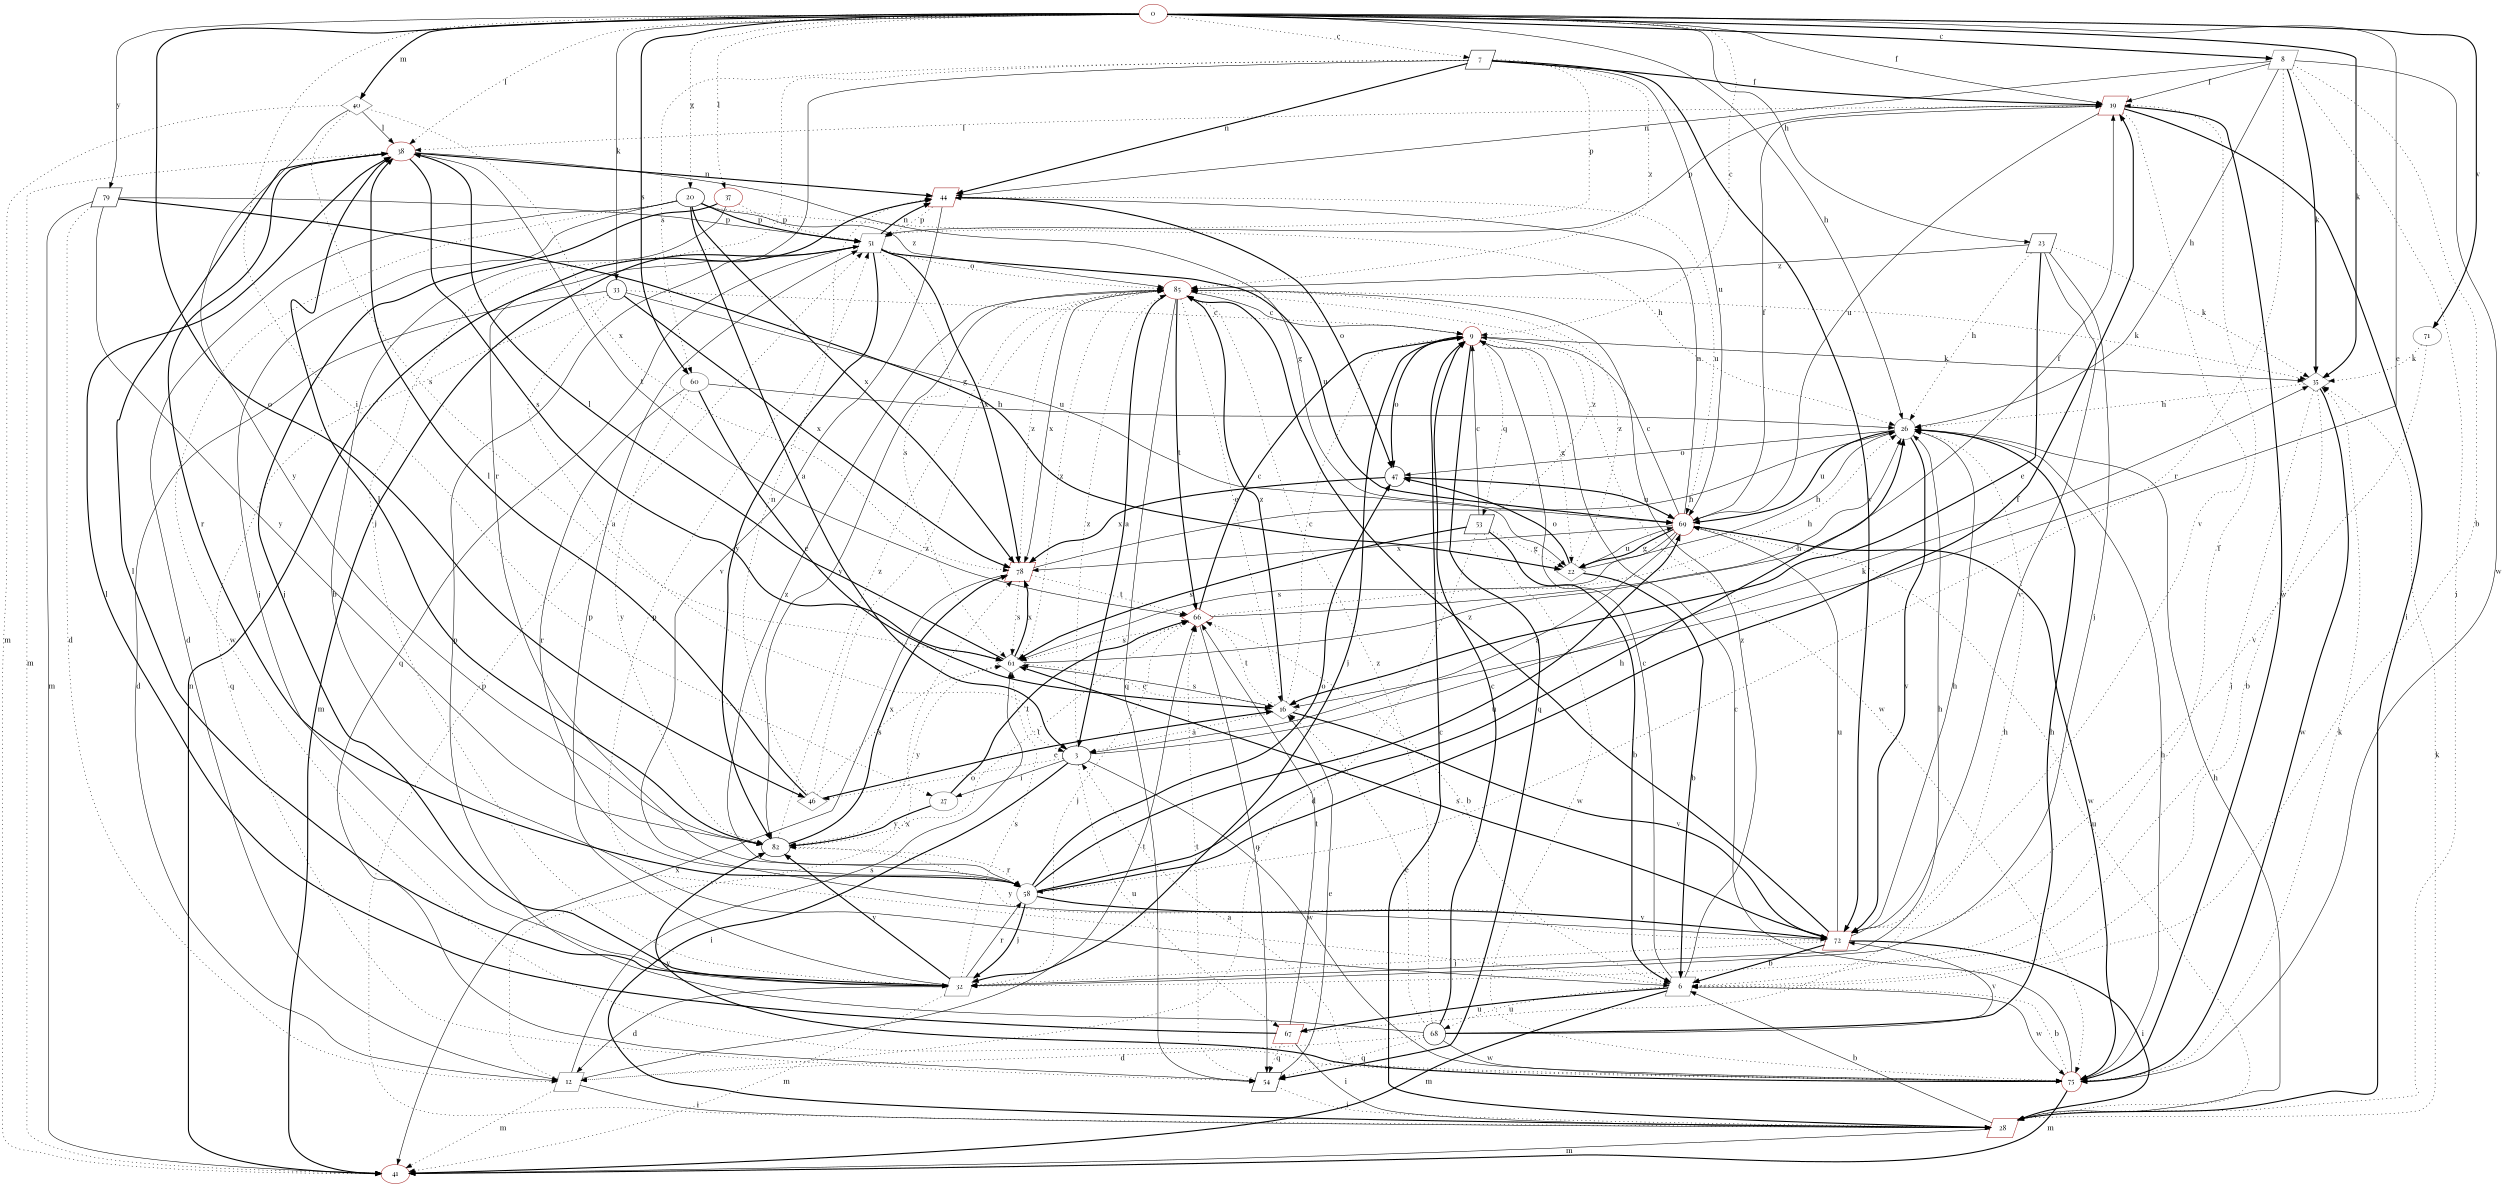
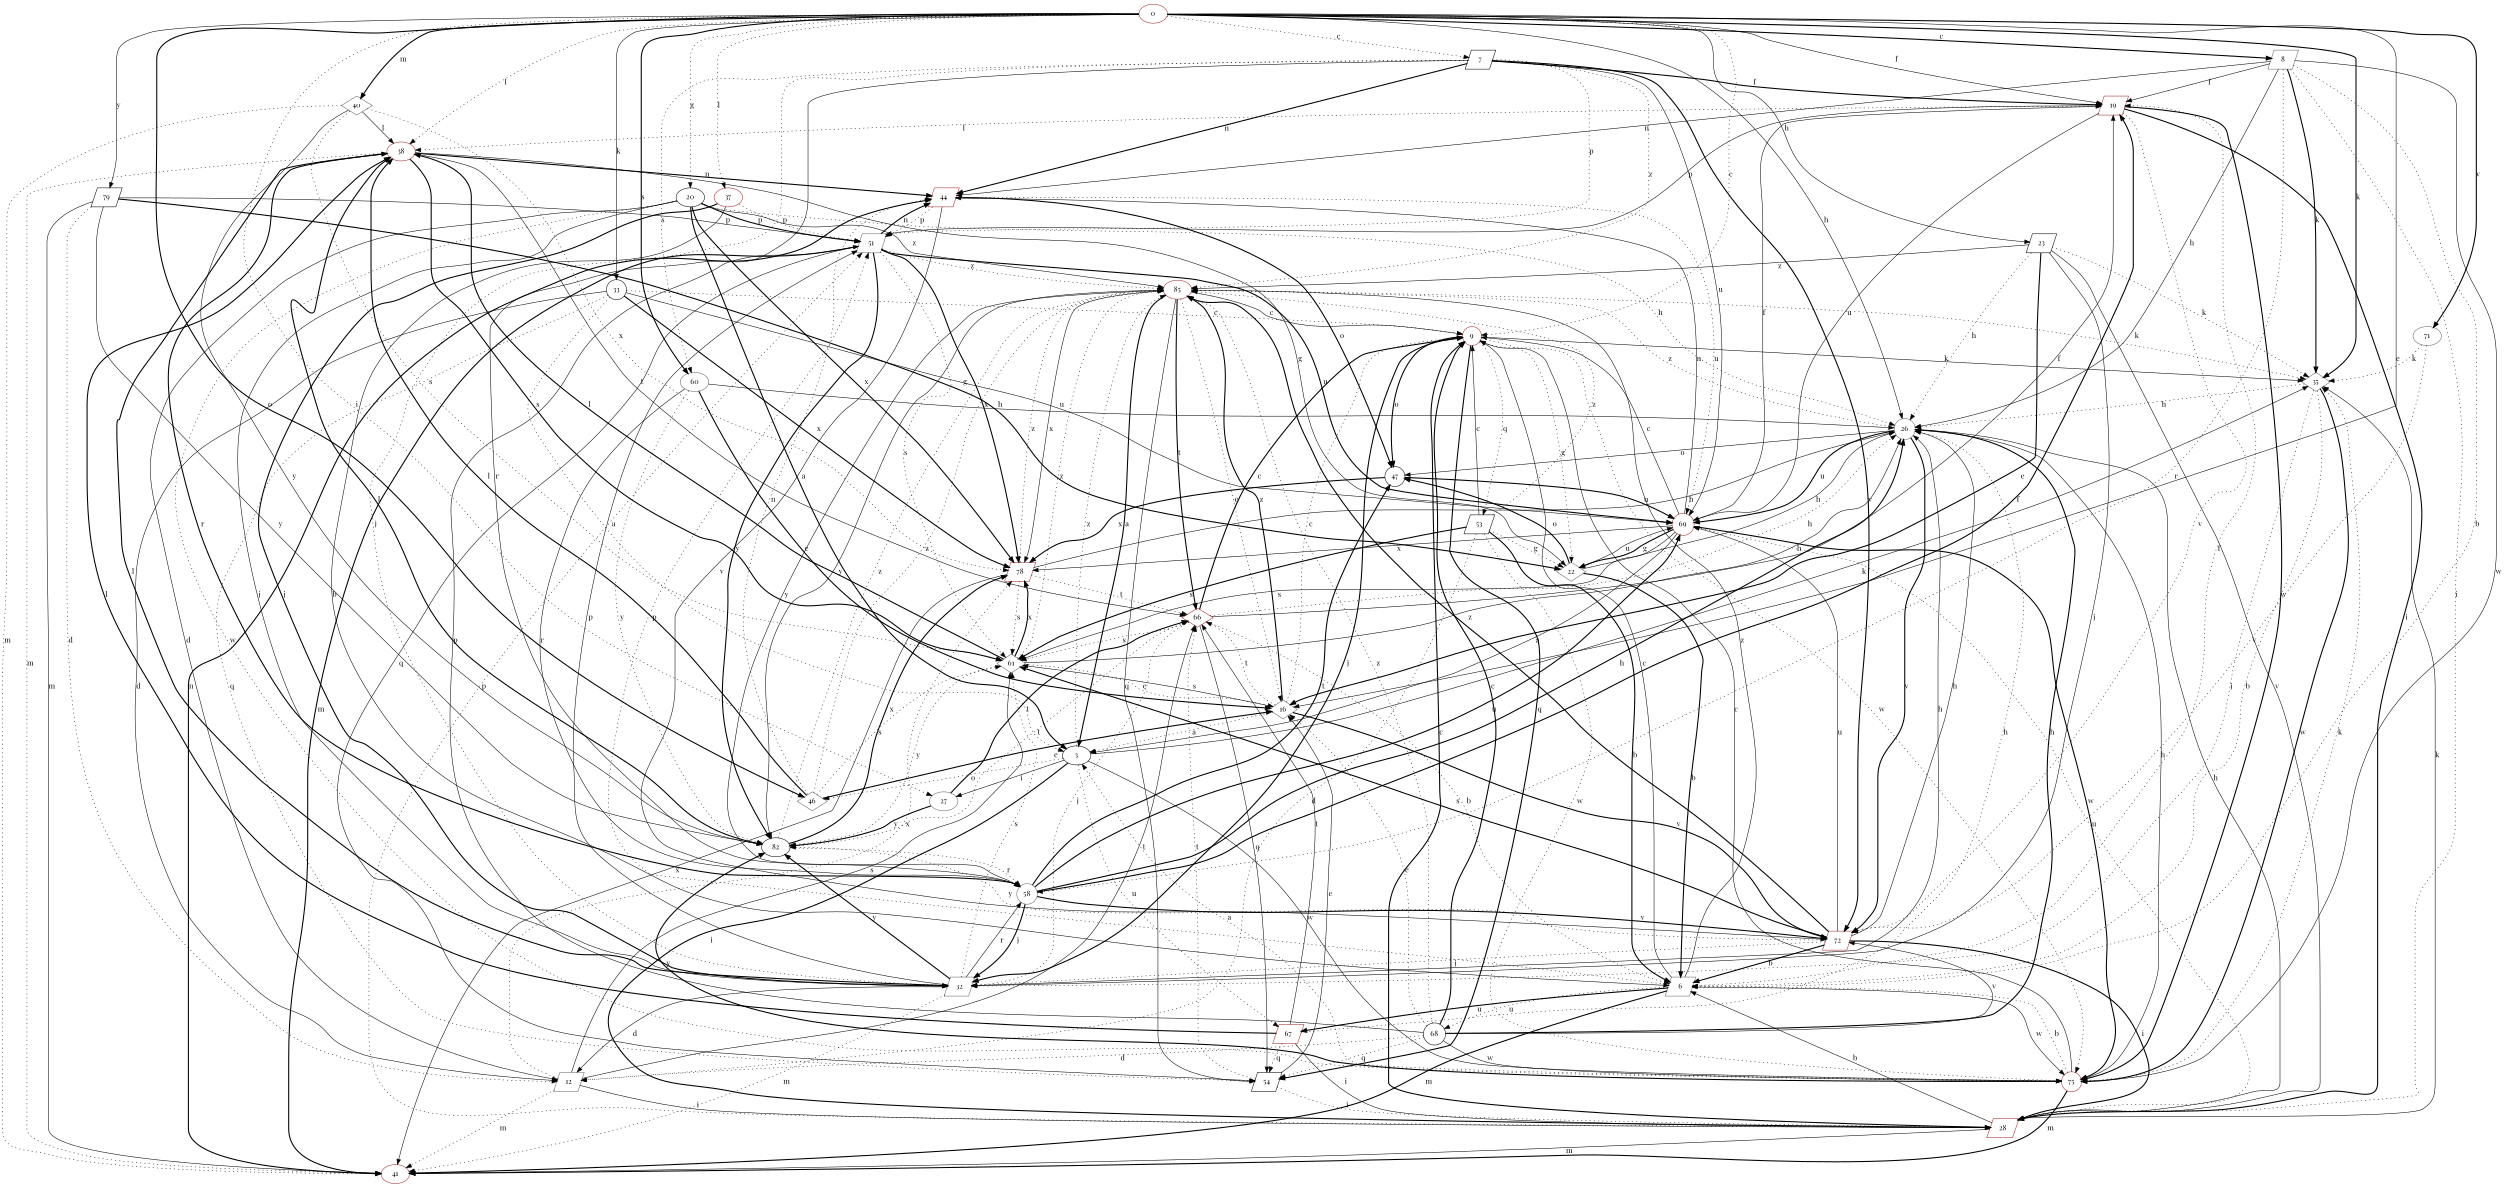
  strict digraph {
    fontname="Playfair Display"
    node [color=gray40 fontname="Playfair Display" shape=parallelogram]
    edge [fontname="Playfair Display" style=dotted]
    0 [color=brown shape=ellipse]
    7 [color=black]
    8
    9 [color=brown shape=circle]
    16 [shape=diamond]
    19 [color=brown]
    20 [color=black shape=ellipse]
    23 [color=black]
    26 [shape=circle]
    27 [shape=ellipse]
    33 [color=black shape=circle]
    35 [shape=diamond]
    37 [color=brown shape=ellipse]
    38 [color=brown shape=ellipse]
    40 [shape=diamond]
    46 [shape=diamond]
    60 [shape=ellipse]
    71 [shape=ellipse]
    79 [color=black]
    85 [color=brown shape=ellipse]
    51
    32
    44 [color=brown]
    58 [shape=circle]
    69 [color=brown shape=circle]
    72 [color=brown]
    28 [color=brown]
    75 [color=brown shape=circle]
    6
    22 [shape=diamond]
    47 [color=black shape=circle]
    53 [color=black]
    54 [color=black]
    3 [color=black shape=ellipse]
    61 [shape=diamond]
    66 [color=brown shape=diamond]
    12
    78 [color=brown]
    82 [color=black shape=ellipse]
    41 [color=brown shape=ellipse]
    67 [color=brown]
    68 [color=black shape=circle]
    0 -> 7 [label=c]
    0 -> 8 [label=c style=bold]
    0 -> 9 [label=c]
    0 -> 16 [label=e style=solid]
    0 -> 19 [label=f style=solid]
    0 -> 20 [label=g]
    0 -> 23 [label=h style=solid]
    0 -> 26 [label=h style=solid]
    0 -> 27 [label=i]
    0 -> 33 [label=k style=solid]
    0 -> 35 [label=k style=bold]
    0 -> 37 [label=l]
    0 -> 38 [label=l]
    0 -> 40 [label=m style=bold]
    0 -> 46 [label=o style=bold]
    0 -> 60 [label=s style=bold]
    0 -> 71 [label=v style=bold]
    0 -> 79 [label=y style=solid]
    7 -> 19 [label=f style=bold]
    7 -> 60 [label=s]
    7 -> 85 [label=z]
    7 -> 51 [label=p]
    7 -> 32 [label=j]
    7 -> 44 [label=n style=bold]
    7 -> 58 [label=r style=solid]
    7 -> 69 [label=u style=solid]
    7 -> 72 [label=v style=bold]
    8 -> 19 [label=f style=solid]
    8 -> 26 [label=h style=solid]
    8 -> 35 [label=k style=bold]
    8 -> 44 [label=n style=solid]
    8 -> 58 [label=r]
    8 -> 28 [label=i]
    8 -> 75 [label=w style=solid]
    8 -> 6 [label=b]
    9 -> 35 [label=k style=solid]
    9 -> 32 [label=j style=bold]
    9 -> 75 [label=w]
    9 -> 22 [label=g]
    9 -> 47 [label=o style=bold]
    9 -> 53 [label=q]
    9 -> 54 [label=q style=bold]
    16 -> 9 [label=c]
    16 -> 85 [label=z style=bold]
    16 -> 72 [label=v style=bold]
    16 -> 3 [label=a]
    16 -> 61 [label=s style=solid]
    16 -> 66 [label=t]
    19 -> 38 [label=l]
    19 -> 51 [label=p style=solid]
    19 -> 69 [label=u style=solid]
    19 -> 72 [label=v]
    19 -> 28 [label=i style=bold]
    19 -> 75 [label=w style=bold]
    20 -> 26 [label=h]
    20 -> 85 [label=z style=solid]
    20 -> 51 [label=p style=bold]
    20 -> 32 [label=j style=solid]
    20 -> 75 [label=w]
    20 -> 3 [label=a style=bold]
    20 -> 12 [label=d style=solid]
    20 -> 78 [label=x style=bold]
    23 -> 16 [label=e style=bold]
    23 -> 26 [label=h]
    23 -> 35 [label=k]
    23 -> 85 [label=z style=solid]
    23 -> 32 [label=j style=solid]
-   23 -> 72 [label=v style=solid]
+   23 -> 28 [label=v style=solid]
    26 -> 69 [label=u style=bold]
    26 -> 72 [label=v style=bold]
    26 -> 47 [label=o style=solid]
    27 -> 66 [label=t style=bold]
    27 -> 82 [label=y style=bold]
    33 -> 9 [label=c]
    33 -> 69 [label=u style=solid]
    33 -> 54 [label=q]
    33 -> 3 [label=a]
    33 -> 12 [label=d style=solid]
    33 -> 78 [label=x style=bold]
    35 -> 26 [label=h]
    35 -> 32 [label=j]
    35 -> 75 [label=w style=bold]
    35 -> 6 [label=b]
    37 -> 51 [label=p]
    37 -> 32 [label=j style=bold]
    37 -> 6 [label=b style=solid]
    38 -> 44 [label=n style=bold]
    38 -> 58 [label=r style=bold]
    38 -> 22 [label=g style=solid]
    38 -> 61 [label=s style=bold]
    38 -> 66 [label=t style=solid]
    38 -> 41 [label=m]
    40 -> 38 [label=l style=solid]
    40 -> 61 [label=s]
    40 -> 78 [label=x]
    40 -> 82 [label=y style=solid]
    40 -> 41 [label=m]
    46 -> 16 [label=e style=bold]
    46 -> 38 [label=l style=bold]
    46 -> 85 [label=z]
    46 -> 44 [label=n]
    46 -> 61 [label=s]
    60 -> 16 [label=e style=bold]
    60 -> 26 [label=h style=solid]
    60 -> 58 [label=r style=solid]
    60 -> 82 [label=y]
    71 -> 35 [label=k]
    71 -> 72 [label=v]
    79 -> 51 [label=p style=solid]
    79 -> 22 [label=g style=bold]
    79 -> 12 [label=d]
    79 -> 82 [label=y style=solid]
    79 -> 41 [label=m style=solid]
    85 -> 9 [label=c style=solid]
    85 -> 16 [label=e]
    85 -> 35 [label=k]
    85 -> 54 [label=q style=solid]
    85 -> 3 [label=a style=bold]
    85 -> 66 [label=t style=bold]
    85 -> 78 [label=x style=solid]
    85 -> 82 [label=y style=solid]
-   51 -> 85 [label=o]
+   51 -> 85 [label=z]
    51 -> 44 [label=n style=bold]
    51 -> 69 [label=u style=bold]
    51 -> 54 [label=q style=solid]
    51 -> 61 [label=s]
    51 -> 78 [label=x style=bold]
    51 -> 82 [label=y style=bold]
    51 -> 41 [label=m style=bold]
    32 -> 26 [label=h style=solid]
    32 -> 38 [label=l style=bold]
    32 -> 51 [label=p style=solid]
    32 -> 58 [label=r style=solid]
    32 -> 61 [label=s]
    32 -> 12 [label=d style=solid]
    32 -> 82 [label=y style=bold]
    32 -> 41 [label=m]
    44 -> 51 [label=p]
    44 -> 69 [label=u]
    44 -> 72 [label=v style=solid]
    44 -> 47 [label=o style=bold]
    58 -> 19 [label=f style=bold]
    58 -> 26 [label=h style=bold]
-   58 -> 85 [label=z style=solid]
+   58 -> 85 [label=y style=solid]
    58 -> 32 [label=j style=bold]
    58 -> 69 [label=u style=bold]
    58 -> 72 [label=v style=bold]
-   58 -> 47 [label=o style=bold]
+   58 -> 47 [label=t style=bold]
    69 -> 9 [label=c style=solid]
    69 -> 19 [label=f style=solid]
    69 -> 44 [label=n style=solid]
    69 -> 75 [label=w style=bold]
    69 -> 22 [label=g style=bold]
    69 -> 3 [label=a style=solid]
    69 -> 61 [label=s style=solid]
    69 -> 78 [label=x style=solid]
    72 -> 26 [label=h style=solid]
    72 -> 85 [label=z style=bold]
    72 -> 32 [label=j]
    72 -> 69 [label=u style=solid]
    72 -> 28 [label=i style=bold]
    72 -> 6 [label=b style=bold]
    72 -> 61 [label=s style=bold]
    72 -> 82 [label=y]
    28 -> 9 [label=c style=bold]
    28 -> 26 [label=h style=solid]
-   28 -> 35 [label=k]
+   28 -> 35 [label=k style=solid]
    28 -> 51 [label=p]
    28 -> 69 [label=u]
    28 -> 6 [label=b style=solid]
    28 -> 41 [label=m style=solid]
    75 -> 9 [label=c style=solid]
    75 -> 26 [label=h style=solid]
    75 -> 35 [label=k]
    75 -> 6 [label=b]
    75 -> 3 [label=a]
    75 -> 82 [label=y style=bold]
    75 -> 41 [label=m style=bold]
    6 -> 9 [label=c style=solid]
    6 -> 19 [label=f]
    6 -> 85 [label=z style=solid]
    6 -> 51 [label=p]
    6 -> 75 [label=w style=solid]
    6 -> 41 [label=m style=bold]
    6 -> 67 [label=u style=bold]
    6 -> 68 [label=u]
    22 -> 26 [label=h style=solid]
-   22 -> 85 [label=z]
+   26 -> 85 [label=z]
    22 -> 69 [label=u style=solid]
    22 -> 6 [label=b style=bold]
    22 -> 47 [label=o style=bold]
    47 -> 69 [label=u style=bold]
    47 -> 78 [label=x style=bold]
    53 -> 9 [label=c style=solid]
    53 -> 85 [label=z]
    53 -> 75 [label=w]
    53 -> 6 [label=b style=bold]
    53 -> 22 [label=g]
    53 -> 61 [label=s style=bold]
    53 -> 12 [label=d]
    54 -> 16 [label=e style=solid]
    54 -> 28 [label=i]
    54 -> 66 [label=t]
    3 -> 27 [label=i style=solid]
    3 -> 35 [label=k style=solid]
    3 -> 46 [label=o]
    3 -> 85 [label=z]
    3 -> 28 [label=i style=bold]
    3 -> 75 [label=w style=solid]
    3 -> 67 [label=u]
    61 -> 16 [label=e]
    61 -> 26 [label=h style=solid]
    61 -> 38 [label=l style=bold]
    61 -> 85 [label=z]
    61 -> 78 [label=x style=bold]
    61 -> 82 [label=y]
    66 -> 9 [label=c style=bold]
    66 -> 19 [label=f style=solid]
    66 -> 26 [label=h]
    66 -> 32 [label=j]
    66 -> 6 [label=b]
    66 -> 54 [label=q style=solid]
    66 -> 61 [label=s]
    12 -> 28 [label=i style=solid]
    12 -> 61 [label=s style=solid]
    12 -> 66 [label=t style=solid]
    12 -> 78 [label=x]
    12 -> 41 [label=m]
    78 -> 26 [label=h style=solid]
    78 -> 85 [label=z]
    78 -> 61 [label=s]
    78 -> 66 [label=t]
    78 -> 41 [label=x style=solid]
    82 -> 38 [label=l style=bold]
    82 -> 85 [label=z]
    82 -> 58 [label=r]
    82 -> 66 [label=t]
    82 -> 78 [label=x style=bold]
    41 -> 44 [label=n style=bold]
    67 -> 26 [label=h]
    67 -> 38 [label=l style=bold]
    67 -> 28 [label=i style=solid]
    67 -> 54 [label=q]
    67 -> 66 [label=t style=solid]
    68 -> 9 [label=c style=bold]
    68 -> 16 [label=e]
    68 -> 26 [label=h style=bold]
    68 -> 85 [label=z]
    68 -> 51 [label=p style=solid]
    68 -> 72 [label=v style=solid]
    68 -> 75 [label=w style=solid]
    68 -> 54 [label=q]
    68 -> 12 [label=d]
  }
